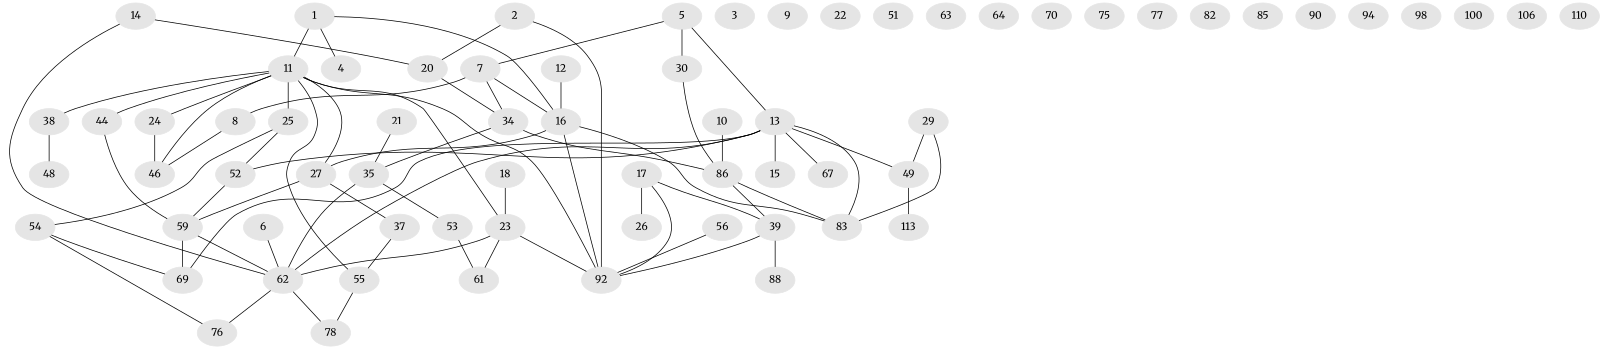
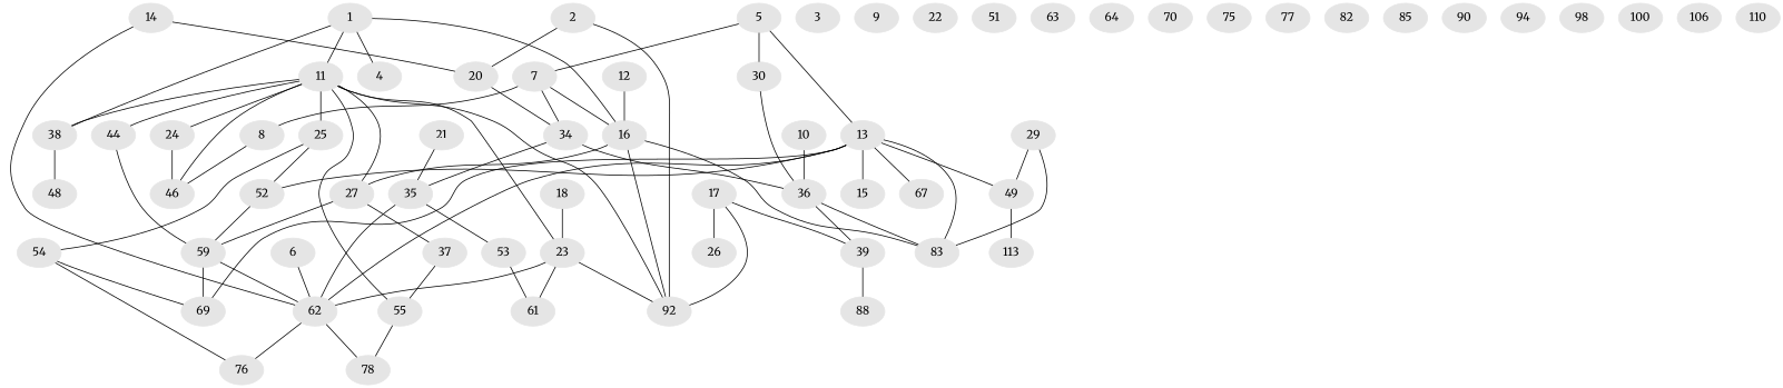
  graph {
    fontname=Merriweather
    node [color=gray90 fontname=Merriweather style=filled]
    edge [fontname=Merriweather]
    1
    4
    11 [super="+71+33+42"]
    16 [super="+32"]
    38
    46 [super="+68"]
    92 [super="+102+103+115"]
    23 [super="+47"]
    24
    25 [super="+31"]
    27 [super="+60+104"]
    44 [super="+45"]
    55
    83 [super="+89"]
    48
    2
    20
    34
    3 [super="+73"]
    7 [super="+64+72"]
    8 [super="+50"]
    5
    13 [super="+19+41"]
    30 [super="+57"]
    62 [super="+79"]
    15
    n27 [label=49]
    52 [super="+84"]
    67
    69
-   36 [label=86]
+   36
    76
    78
    6
    35 [super="+81"]
    9
    10
    39 [super="+49"]
    61
    54 [super="+105+111"]
    59 [super="+86+74"]
    37
    12
    113
    14
    17
    26
    88
    18 [super="+58"]
    53
    21
    22
    29
    51
-   56
    63
    n57 [label=64]
    70
    75
    77 [super="+87"]
    82 [super="+97"]
    85
    90
    94
    98
    100
    106
    110
    1 -- 4
    1 -- 11
    1 -- 16
+   1 -- 38
    11 -- 38
    11 -- 46
    11 -- 92
    11 -- 23
    11 -- 24
    11 -- 25
    11 -- 27
    11 -- 44
    11 -- 55
    16 -- 92
    16 -- 27
    16 -- 83
    38 -- 48
    23 -- 92
    23 -- 62
    23 -- 61
    24 -- 46
    25 -- 52
    25 -- 54
    27 -- 59
    27 -- 37
    44 -- 59
    55 -- 78
    2 -- 92
    2 -- 20
    20 -- 34
    34 -- 36
    34 -- 35
    7 -- 16
    7 -- 34
    7 -- 8
    8 -- 46
    5 -- 7
    5 -- 13
    5 -- 30
    13 -- 83
    13 -- 62
    13 -- 15
    13 -- n27
    13 -- 52
    13 -- 67
    13 -- 69
    30 -- 36
    62 -- 76
    62 -- 78
    n27 -- 113
    52 -- 59
    36 -- 83
    36 -- 39
    6 -- 62
    35 -- 62
    35 -- 53
    10 -- 36
-   39 -- 92
    39 -- 88
    54 -- 69
    54 -- 76
    59 -- 62
    59 -- 69
    37 -- 55
    12 -- 16
    14 -- 20
    14 -- 62
    17 -- 92
    17 -- 39
    17 -- 26
    18 -- 23
    53 -- 61
    21 -- 35
    29 -- 83
    29 -- n27
-   56 -- 92
  }
